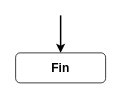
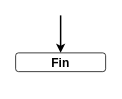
  <mxCell id="0" />
  <mxCell id="1" parent="0" />
- <mxCell id="2" value="&lt;font style=&quot;font-size: 16px;&quot;&gt;&lt;b&gt;Fin&lt;/b&gt;&lt;/font&gt;" style="rounded=1;whiteSpace=wrap;html=1;" vertex="1" parent="1"><mxGeometry x="20" y="70" width="120" height="40" as="geometry" /></mxCell>
+ <mxCell id="2" value="&lt;font style=&quot;font-size: 16px;&quot;&gt;&lt;b&gt;Fin&lt;/b&gt;&lt;/font&gt;" style="rounded=1;whiteSpace=wrap;html=1;" vertex="1" parent="1"><mxGeometry x="20" y="70" width="120" height="25" as="geometry" /></mxCell>
  <mxCell id="3" value="" style="endArrow=classic;html=1;rounded=0;entryX=0.5;entryY=0;entryDx=0;entryDy=0;strokeWidth=2;" edge="1" parent="1" target="2"><mxGeometry width="50" height="50" relative="1" as="geometry"><mxPoint x="80" y="20" as="sourcePoint" /><mxPoint x="106" y="300" as="targetPoint" /></mxGeometry></mxCell>
